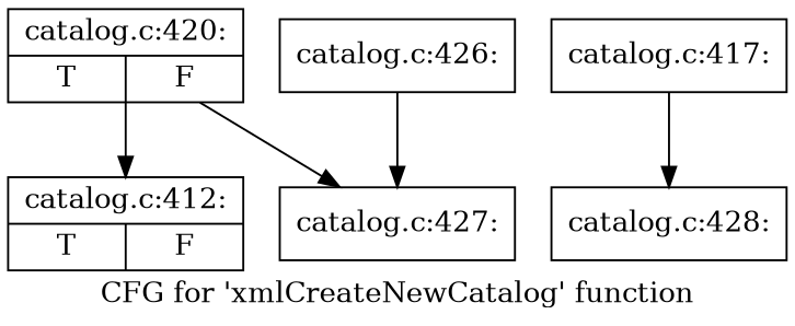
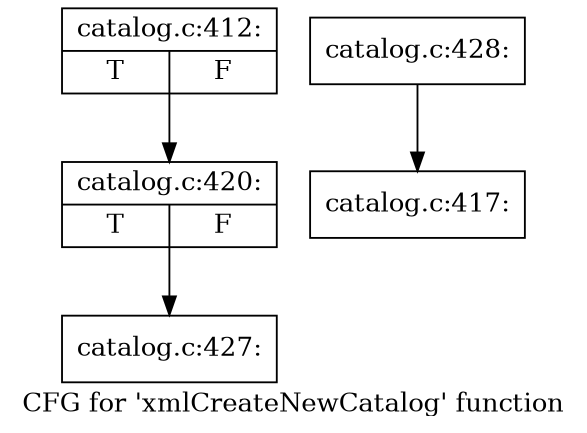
  digraph {
    label="CFG for 'xmlCreateNewCatalog' function"
    node [shape=record]
    n1 [label="{catalog.c:412:|{<s0>T|<s1>F}}"]
    n2 [label="{catalog.c:420:|{<s0>T|<s1>F}}"]
    n3 [label="{catalog.c:417:}"]
    n4 [label="{catalog.c:428:}"]
    n5 [label="{catalog.c:427:}"]
-   n6 [label="{catalog.c:426:}"]
-   n2 -> n1
+   n1 -> n2
    n2 -> n5
-   n3 -> n4
-   n6 -> n5
+   n4 -> n3
  }
